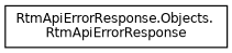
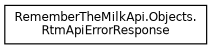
  digraph {
    rankdir=LR
-   n1 [color=black fillcolor=white fontname=Helvetica fontsize=10 height=0.2 label="RtmApiErrorResponse.Objects.\lRtmApiErrorResponse" shape=record style=filled width=0.4]
+   n1 [color=black fillcolor=white fontname=Helvetica fontsize=10 height=0.2 label="RememberTheMilkApi.Objects.\lRtmApiErrorResponse" shape=record style=filled width=0.4]
  }
